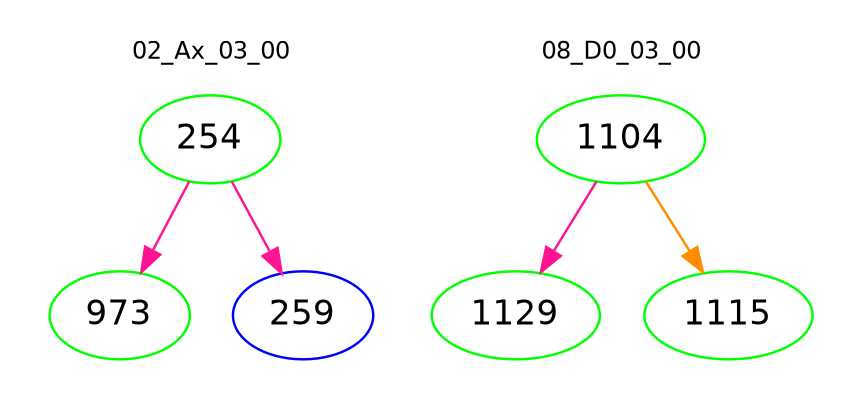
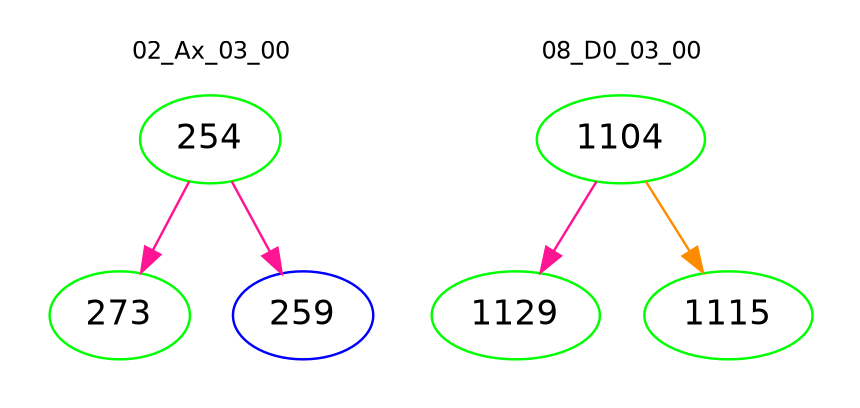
  digraph {
    fontname="DejaVu Sans"
    node [color=green fontname="DejaVu Sans"]
    edge [color=deeppink fontname="DejaVu Sans"]
    n1 [label=254]
-   n2 [label=973]
+   n2 [label=273]
    n3 [color=blue label=259]
    n4 [label=1104]
    n5 [label=1129]
    n6 [label=1115]
    subgraph cluster_1 {
      color=white
      fontsize=10
      label="02_Ax_03_00"
      n1
      n2
      n3
    }
    subgraph cluster_2 {
      color=white
      fontsize=10
      label="08_D0_03_00"
      n4
      n5
      n6
    }
    n1 -> n2
    n1 -> n3
    n4 -> n5
    n4 -> n6 [color=darkorange]
  }
